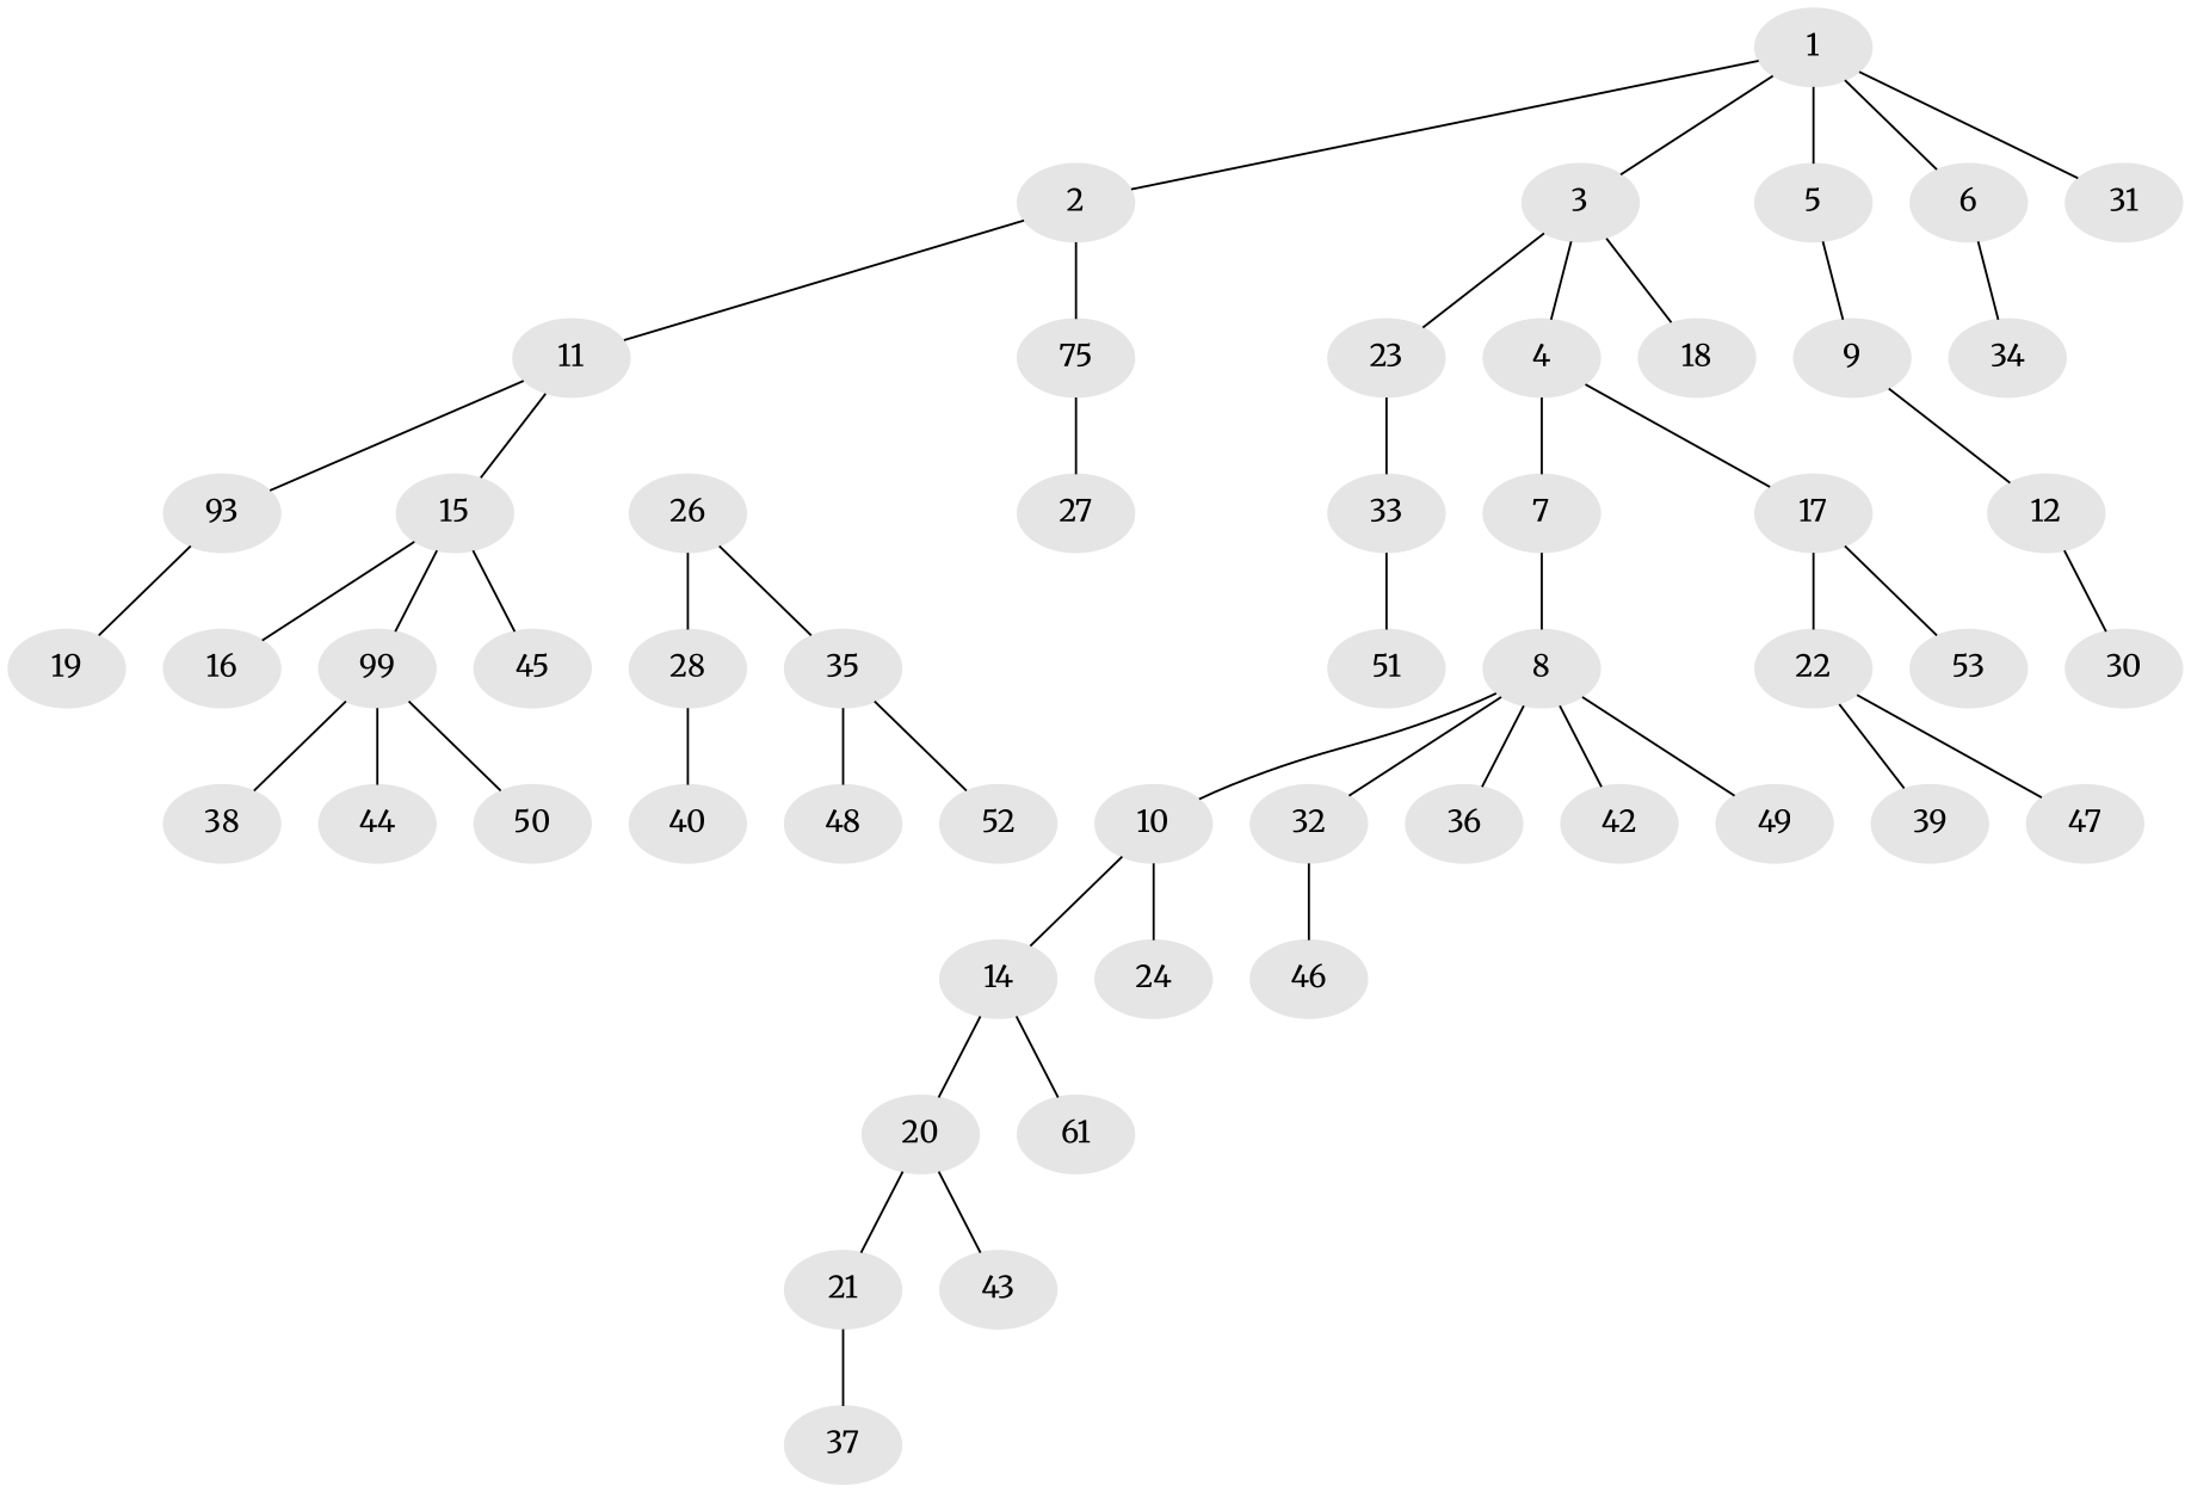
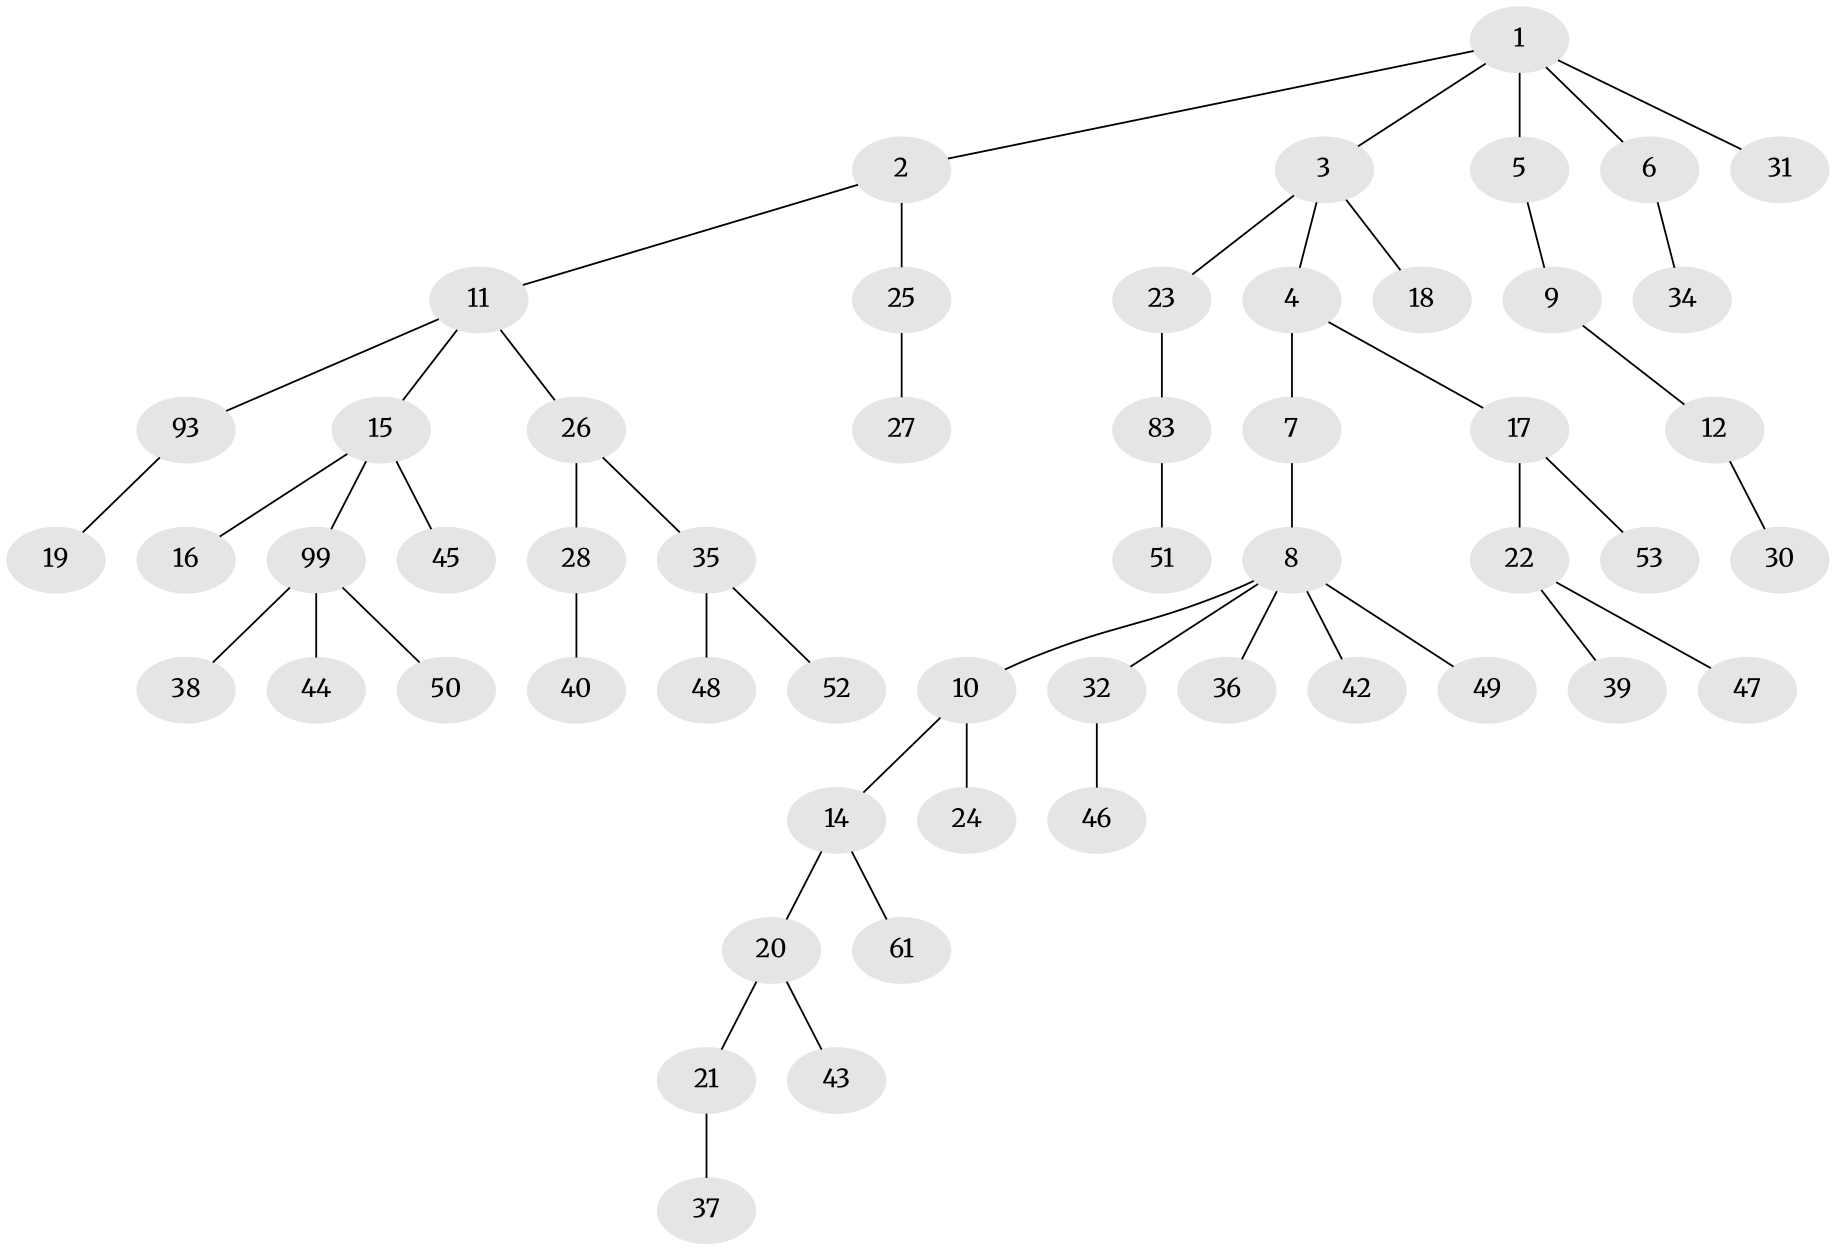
  graph {
    fontname=Merriweather
    node [color=gray90 fontname=Merriweather style=filled]
    edge [fontname=Merriweather]
    1
    2
    3
    5
    6
    31
    11
-   25 [label=75]
+   25
    23
    4
    18
    9
    34
-   33
+   33 [label=83]
    7
    17
    n17 [label=93]
    15
    26
    27
    8
    22
    53
    12
    10
    32
    36
    42
    49
    14
    24
    46
    30
    20
    n35 [label=61]
    19
    16
    n38 [label=99]
    45
    28
    35
    21
    43
    38
    44
    50
    39
    47
    37
    51
    40
    48
    52
    1 -- 2
    1 -- 3
    1 -- 5
    1 -- 6
    1 -- 31
    2 -- 11
    2 -- 25
    3 -- 23
    3 -- 4
    3 -- 18
    5 -- 9
    6 -- 34
    11 -- n17
    11 -- 15
+   11 -- 26
    25 -- 27
    23 -- 33
    4 -- 7
    4 -- 17
    9 -- 12
    33 -- 51
    7 -- 8
    17 -- 22
    17 -- 53
    n17 -- 19
    15 -- 16
    15 -- n38
    15 -- 45
    26 -- 28
    26 -- 35
    8 -- 10
    8 -- 32
    8 -- 36
    8 -- 42
    8 -- 49
    22 -- 39
    22 -- 47
    12 -- 30
    10 -- 14
    10 -- 24
    32 -- 46
    14 -- 20
    14 -- n35
    20 -- 21
    20 -- 43
    n38 -- 38
    n38 -- 44
    n38 -- 50
    28 -- 40
    35 -- 48
    35 -- 52
    21 -- 37
  }
